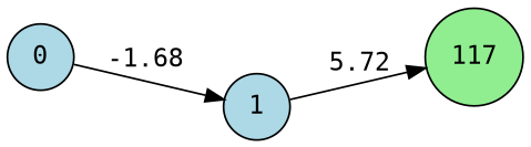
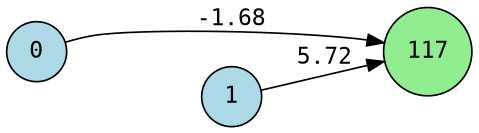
  digraph {
    fontname="DejaVu Sans Mono"
    rankdir=LR
    node [fillcolor=lightblue fontname="DejaVu Sans Mono" shape=circle style=filled]
    edge [fontname="DejaVu Sans Mono"]
    n1 [label=0]
    n2 [fillcolor=lightgreen label=117]
    n3 [label=1]
-   n1 -> n3 [label=-1.68]
+   n1 -> n2 [label=-1.68]
    n3 -> n2 [label=5.72]
  }
